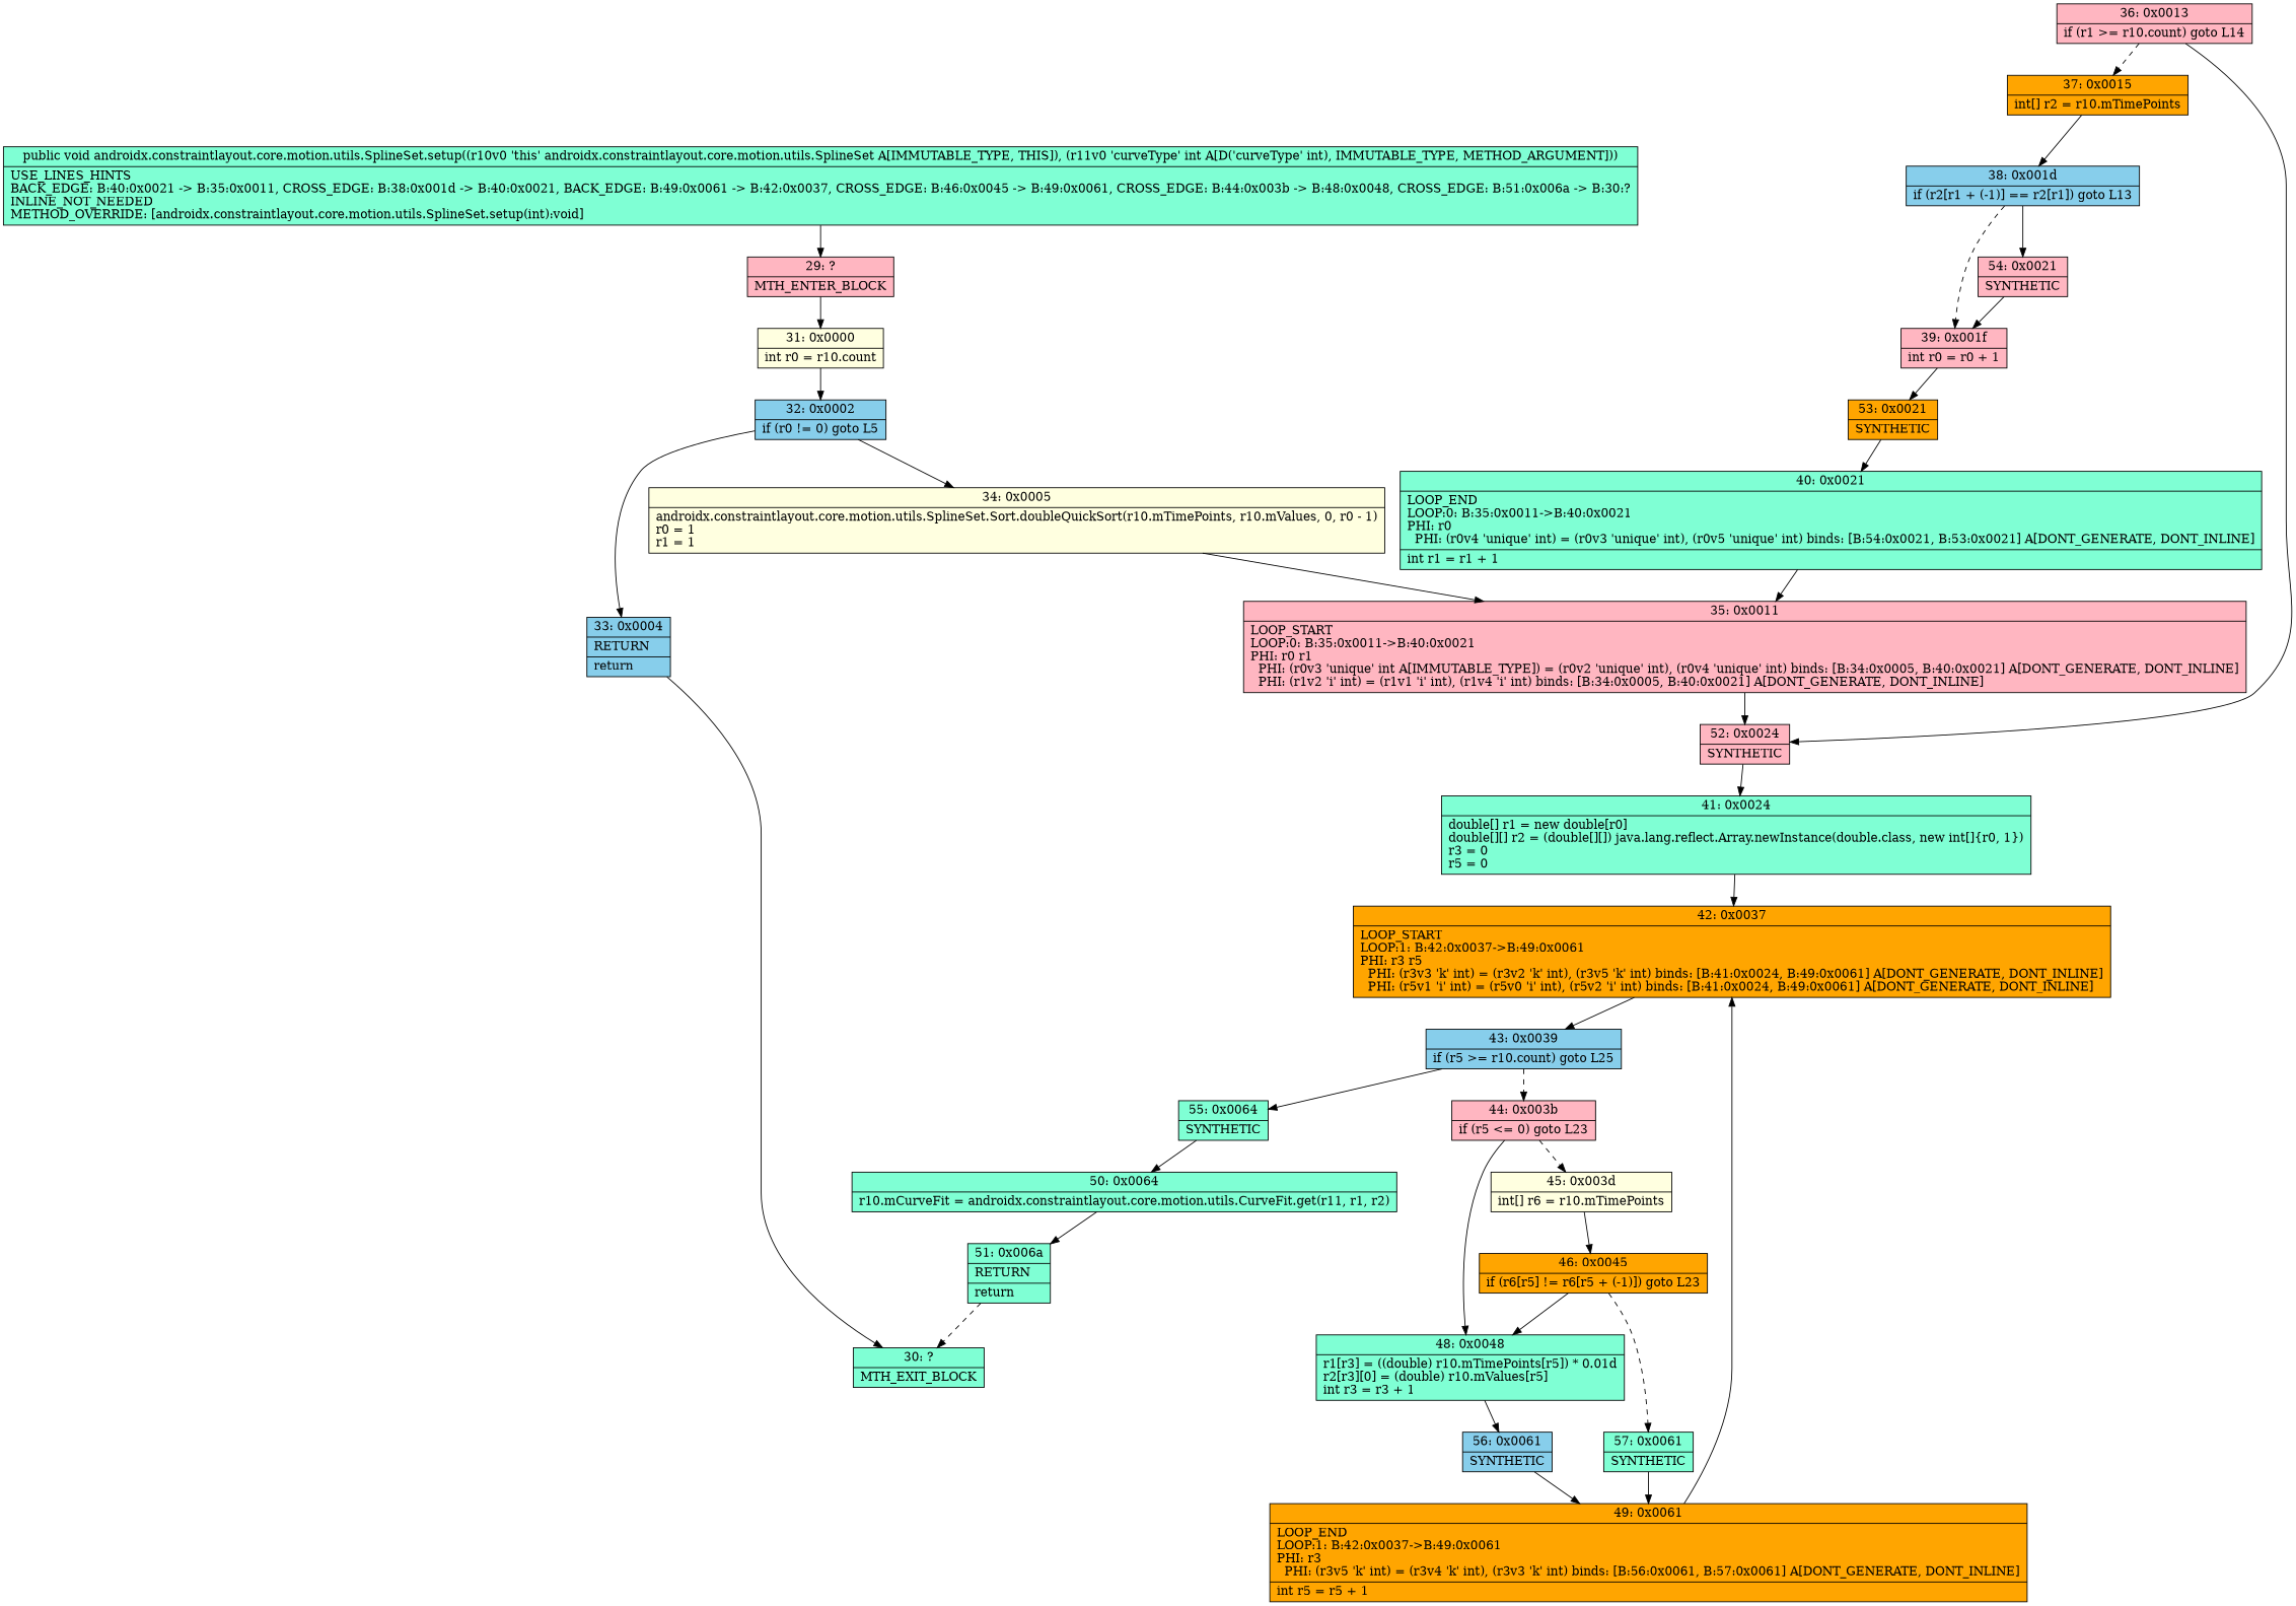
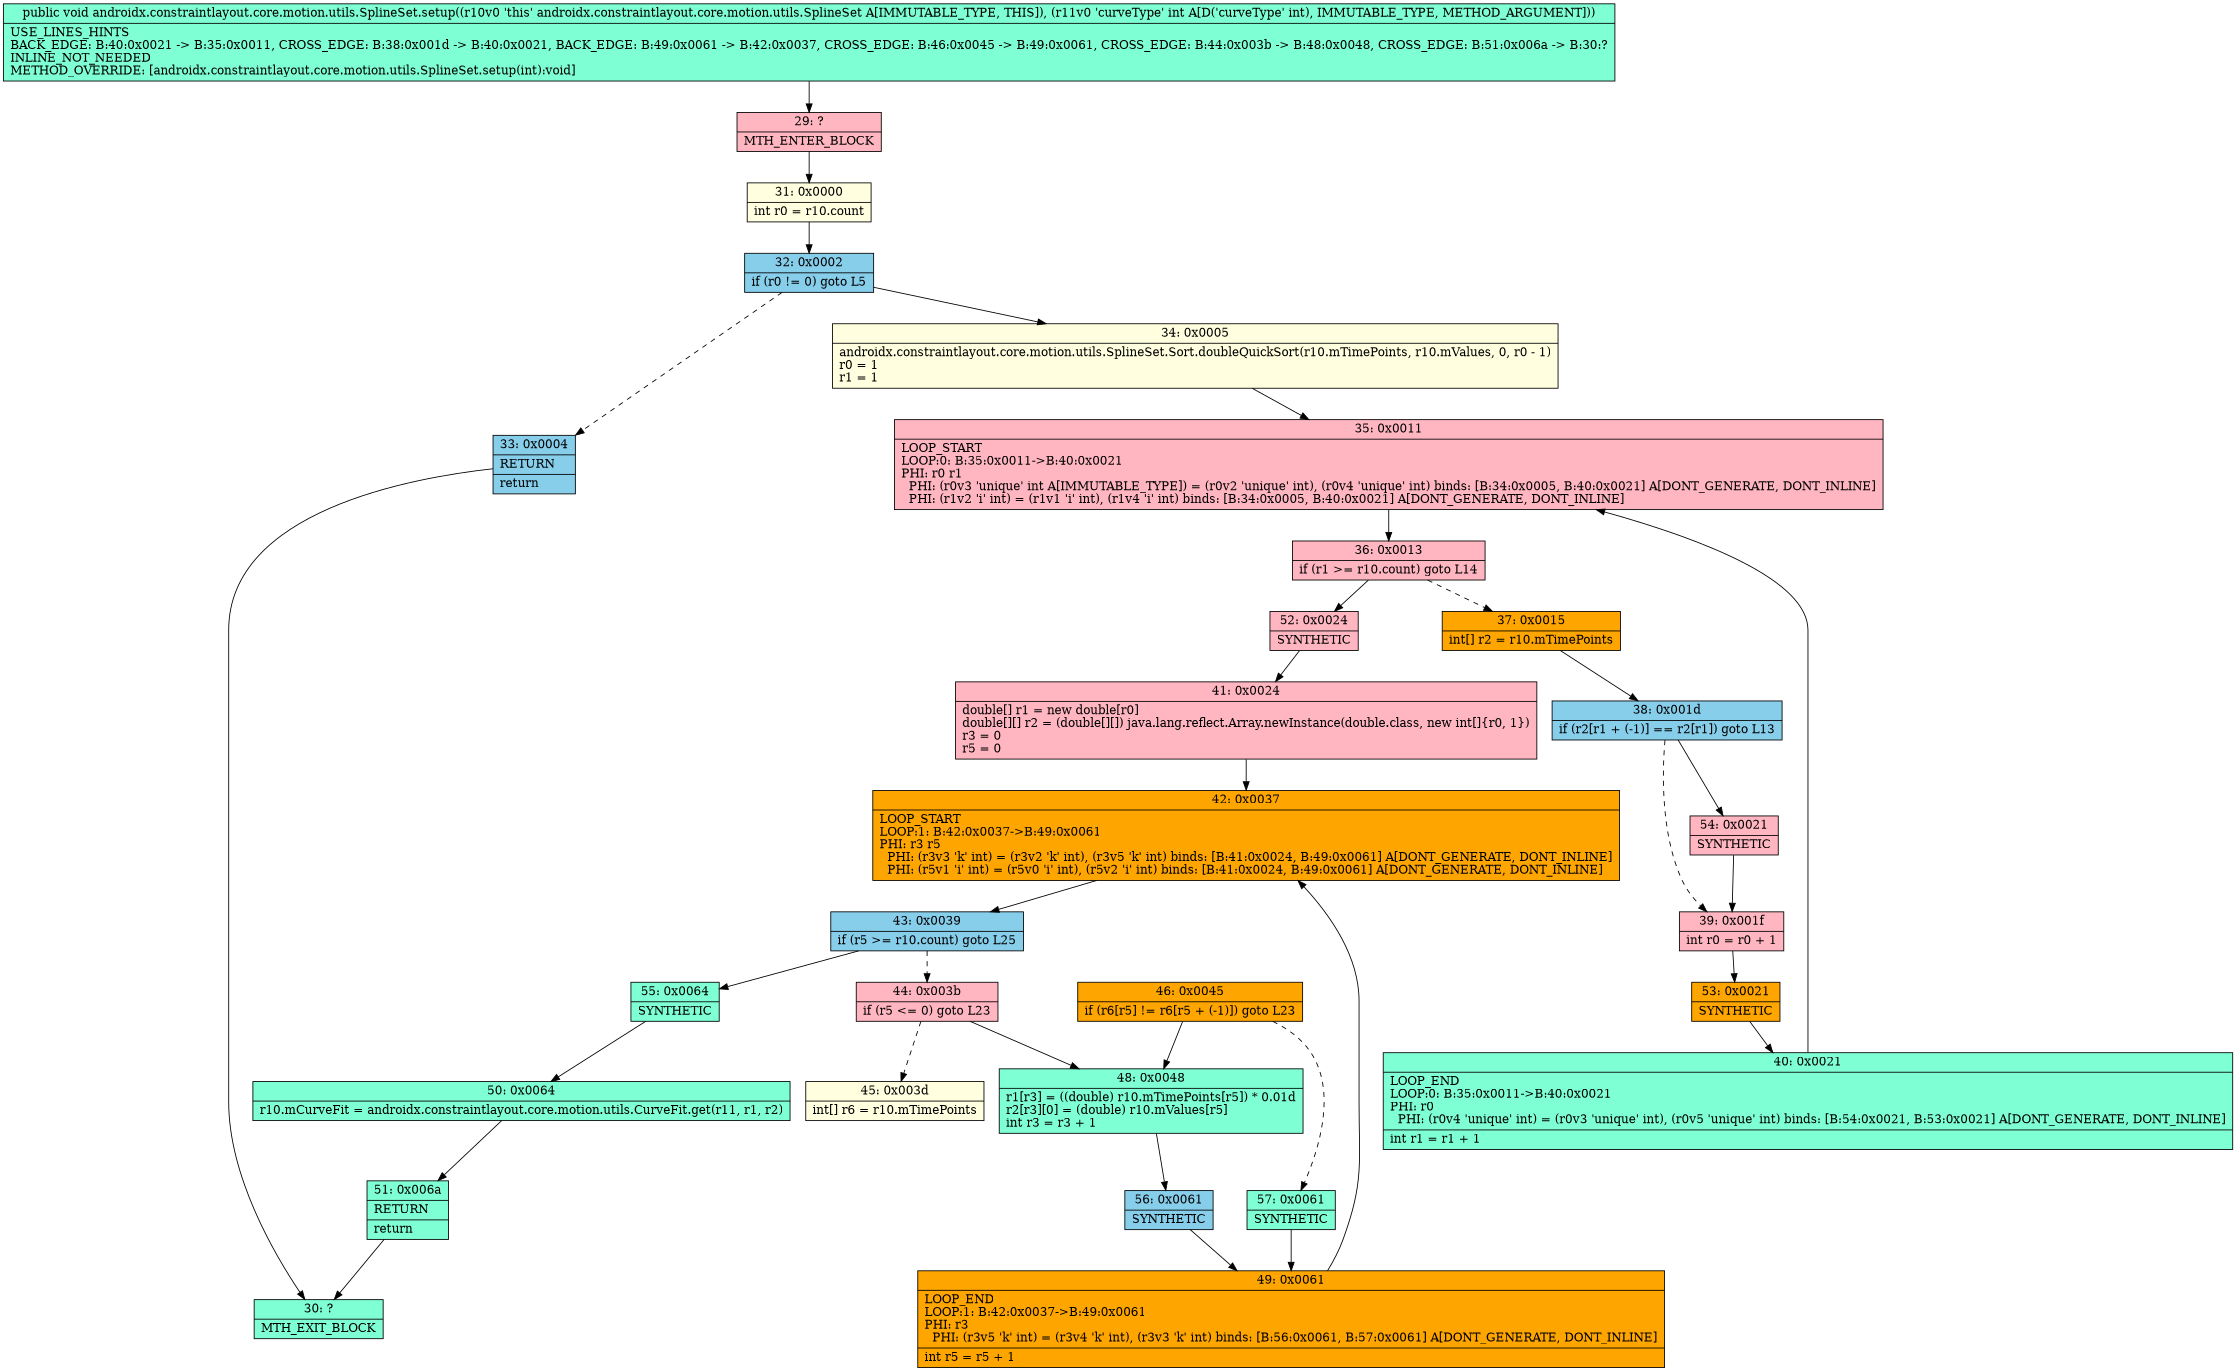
  digraph {
    node [fillcolor=lightpink shape=record style=filled]
    n1 [label="{29\:\ ?|MTH_ENTER_BLOCK\l}"]
    n2 [fillcolor=lightyellow label="{31\:\ 0x0000|int r0 = r10.count\l}"]
    n3 [fillcolor=skyblue label="{32\:\ 0x0002|if (r0 != 0) goto L5\l}"]
    n4 [fillcolor=skyblue label="{33\:\ 0x0004|RETURN\l|return\l}"]
    n5 [fillcolor=lightyellow label="{34\:\ 0x0005|androidx.constraintlayout.core.motion.utils.SplineSet.Sort.doubleQuickSort(r10.mTimePoints, r10.mValues, 0, r0 \- 1)\lr0 = 1\lr1 = 1\l}"]
    n6 [fillcolor=aquamarine label="{30\:\ ?|MTH_EXIT_BLOCK\l}"]
    n7 [label="{35\:\ 0x0011|LOOP_START\lLOOP:0: B:35:0x0011\-\>B:40:0x0021\lPHI: r0 r1 \l  PHI: (r0v3 'unique' int A[IMMUTABLE_TYPE]) = (r0v2 'unique' int), (r0v4 'unique' int) binds: [B:34:0x0005, B:40:0x0021] A[DONT_GENERATE, DONT_INLINE]\l  PHI: (r1v2 'i' int) = (r1v1 'i' int), (r1v4 'i' int) binds: [B:34:0x0005, B:40:0x0021] A[DONT_GENERATE, DONT_INLINE]\l}"]
    n8 [label="{36\:\ 0x0013|if (r1 \>= r10.count) goto L14\l}"]
    n9 [fillcolor=orange label="{37\:\ 0x0015|int[] r2 = r10.mTimePoints\l}"]
    n10 [label="{52\:\ 0x0024|SYNTHETIC\l}"]
    n11 [fillcolor=skyblue label="{38\:\ 0x001d|if (r2[r1 + (\-1)] == r2[r1]) goto L13\l}"]
-   n12 [fillcolor=aquamarine label="{41\:\ 0x0024|double[] r1 = new double[r0]\ldouble[][] r2 = (double[][]) java.lang.reflect.Array.newInstance(double.class, new int[]\{r0, 1\})\lr3 = 0\lr5 = 0\l}"]
+   n12 [label="{41\:\ 0x0024|double[] r1 = new double[r0]\ldouble[][] r2 = (double[][]) java.lang.reflect.Array.newInstance(double.class, new int[]\{r0, 1\})\lr3 = 0\lr5 = 0\l}"]
    n13 [label="{39\:\ 0x001f|int r0 = r0 + 1\l}"]
    n14 [label="{54\:\ 0x0021|SYNTHETIC\l}"]
    n15 [fillcolor=orange label="{53\:\ 0x0021|SYNTHETIC\l}"]
    n16 [fillcolor=aquamarine label="{40\:\ 0x0021|LOOP_END\lLOOP:0: B:35:0x0011\-\>B:40:0x0021\lPHI: r0 \l  PHI: (r0v4 'unique' int) = (r0v3 'unique' int), (r0v5 'unique' int) binds: [B:54:0x0021, B:53:0x0021] A[DONT_GENERATE, DONT_INLINE]\l|int r1 = r1 + 1\l}"]
    n17 [fillcolor=orange label="{42\:\ 0x0037|LOOP_START\lLOOP:1: B:42:0x0037\-\>B:49:0x0061\lPHI: r3 r5 \l  PHI: (r3v3 'k' int) = (r3v2 'k' int), (r3v5 'k' int) binds: [B:41:0x0024, B:49:0x0061] A[DONT_GENERATE, DONT_INLINE]\l  PHI: (r5v1 'i' int) = (r5v0 'i' int), (r5v2 'i' int) binds: [B:41:0x0024, B:49:0x0061] A[DONT_GENERATE, DONT_INLINE]\l}"]
    n18 [fillcolor=skyblue label="{43\:\ 0x0039|if (r5 \>= r10.count) goto L25\l}"]
    n19 [label="{44\:\ 0x003b|if (r5 \<= 0) goto L23\l}"]
    n20 [fillcolor=aquamarine label="{55\:\ 0x0064|SYNTHETIC\l}"]
    n21 [fillcolor=lightyellow label="{45\:\ 0x003d|int[] r6 = r10.mTimePoints\l}"]
    n22 [fillcolor=aquamarine label="{48\:\ 0x0048|r1[r3] = ((double) r10.mTimePoints[r5]) * 0.01d\lr2[r3][0] = (double) r10.mValues[r5]\lint r3 = r3 + 1\l}"]
    n23 [fillcolor=aquamarine label="{50\:\ 0x0064|r10.mCurveFit = androidx.constraintlayout.core.motion.utils.CurveFit.get(r11, r1, r2)\l}"]
    n24 [fillcolor=orange label="{46\:\ 0x0045|if (r6[r5] != r6[r5 + (\-1)]) goto L23\l}"]
    n25 [fillcolor=skyblue label="{56\:\ 0x0061|SYNTHETIC\l}"]
    n26 [fillcolor=aquamarine label="{57\:\ 0x0061|SYNTHETIC\l}"]
    n27 [fillcolor=orange label="{49\:\ 0x0061|LOOP_END\lLOOP:1: B:42:0x0037\-\>B:49:0x0061\lPHI: r3 \l  PHI: (r3v5 'k' int) = (r3v4 'k' int), (r3v3 'k' int) binds: [B:56:0x0061, B:57:0x0061] A[DONT_GENERATE, DONT_INLINE]\l|int r5 = r5 + 1\l}"]
    n28 [fillcolor=aquamarine label="{51\:\ 0x006a|RETURN\l|return\l}"]
    n29 [fillcolor=aquamarine label="{public void androidx.constraintlayout.core.motion.utils.SplineSet.setup((r10v0 'this' androidx.constraintlayout.core.motion.utils.SplineSet A[IMMUTABLE_TYPE, THIS]), (r11v0 'curveType' int A[D('curveType' int), IMMUTABLE_TYPE, METHOD_ARGUMENT]))  | USE_LINES_HINTS\lBACK_EDGE: B:40:0x0021 \-\> B:35:0x0011, CROSS_EDGE: B:38:0x001d \-\> B:40:0x0021, BACK_EDGE: B:49:0x0061 \-\> B:42:0x0037, CROSS_EDGE: B:46:0x0045 \-\> B:49:0x0061, CROSS_EDGE: B:44:0x003b \-\> B:48:0x0048, CROSS_EDGE: B:51:0x006a \-\> B:30:?\lINLINE_NOT_NEEDED\lMETHOD_OVERRIDE: [androidx.constraintlayout.core.motion.utils.SplineSet.setup(int):void]\l}"]
    n1 -> n2
    n2 -> n3
-   n3 -> n4 [style=solid]
+   n3 -> n4 [style=dashed]
    n3 -> n5
    n4 -> n6
    n5 -> n7
-   n7 -> n10
+   n7 -> n8
    n8 -> n9 [style=dashed]
    n8 -> n10
    n9 -> n11
    n10 -> n12
    n11 -> n13 [style=dashed]
    n11 -> n14
    n12 -> n17
    n13 -> n15
    n14 -> n13
    n15 -> n16
    n16 -> n7
    n17 -> n18
    n18 -> n19 [style=dashed]
    n18 -> n20
    n19 -> n21 [style=dashed]
    n19 -> n22
    n20 -> n23
-   n21 -> n24
    n22 -> n25
    n23 -> n28
    n24 -> n22
    n24 -> n26 [style=dashed]
    n25 -> n27
    n26 -> n27
    n27 -> n17
-   n28 -> n6 [style=dashed]
+   n28 -> n6
    n29 -> n1
  }
